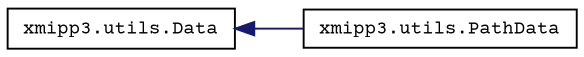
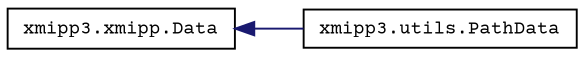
  digraph {
    rankdir=LR
    fontname="Courier Prime"
    node [color=black fillcolor=white fontname="Courier Prime" fontsize=10 shape=record style=filled]
-   n1 [height=0.2 label="xmipp3.utils.Data" width=0.4]
+   n1 [height=0.2 label="xmipp3.xmipp.Data" width=0.4]
    n2 [height=0.2 label="xmipp3.utils.PathData" width=0.4]
    n1 -> n2 [color=midnightblue dir=back fontname="Courier Prime" fontsize=10 labelfontname=Helvetica labelfontsize=10 style=solid]
  }
